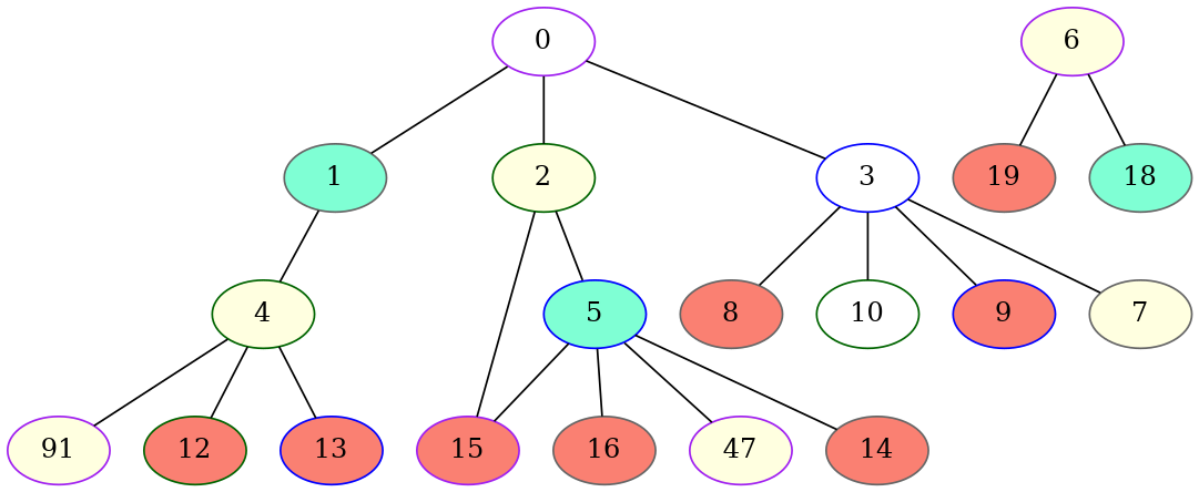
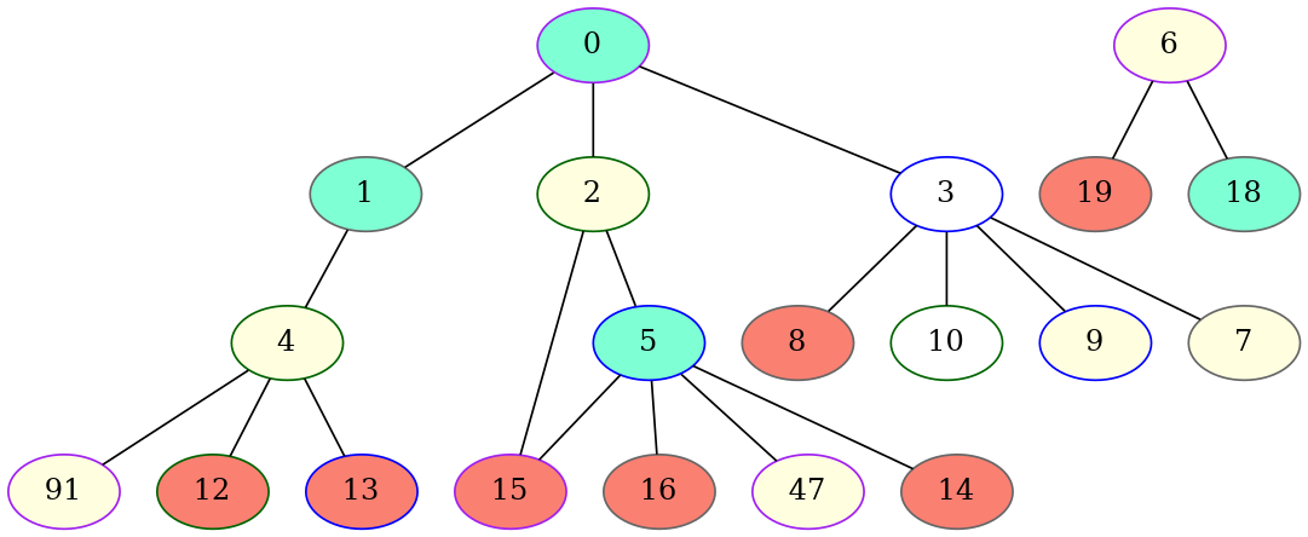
  graph {
    node [color=gray40 fillcolor=lightyellow style=filled]
-   0 [color=purple fillcolor=white]
+   0 [color=purple fillcolor=aquamarine]
    1 [fillcolor=aquamarine]
    2 [color=darkgreen]
    3 [color=blue fillcolor=white]
    4 [color=darkgreen]
    5 [color=blue fillcolor=aquamarine]
    15 [color=purple fillcolor=salmon]
    8 [fillcolor=salmon]
    10 [color=darkgreen fillcolor=white]
-   9 [color=blue fillcolor=salmon]
+   9 [color=blue]
    7
    n12 [color=purple label=91]
    12 [color=darkgreen fillcolor=salmon]
    13 [color=blue fillcolor=salmon]
    16 [fillcolor=salmon]
    n16 [color=purple label=47]
    14 [fillcolor=salmon]
    6 [color=purple]
    19 [fillcolor=salmon]
    18 [fillcolor=aquamarine]
    0 -- 1
    0 -- 2
    0 -- 3
    1 -- 4
    2 -- 5
    2 -- 15
    3 -- 8
    3 -- 10
    3 -- 9
    3 -- 7
    4 -- n12
    4 -- 12
    4 -- 13
    5 -- 15
    5 -- 16
    5 -- n16
    5 -- 14
    6 -- 19
    6 -- 18
  }
